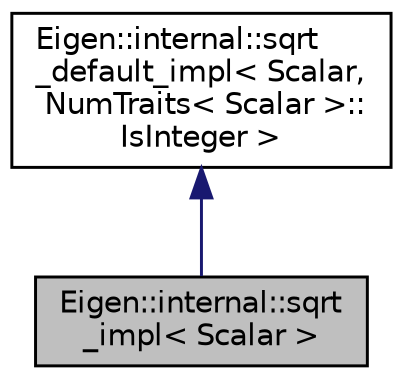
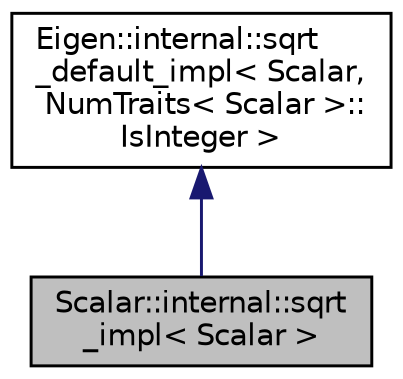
  digraph {
    node [color=black fontname=Helvetica fontsize=10 shape=record style=filled]
-   n1 [fillcolor=grey75 fontcolor=black height=0.2 label="Eigen::internal::sqrt\l_impl\< Scalar \>" width=0.4]
+   n1 [fillcolor=grey75 fontcolor=black height=0.2 label="Scalar::internal::sqrt\l_impl\< Scalar \>" width=0.4]
    n2 [fillcolor=white height=0.2 label="Eigen::internal::sqrt\l_default_impl\< Scalar,\l NumTraits\< Scalar \>::\lIsInteger \>" width=0.4]
    n2 -> n1 [color=midnightblue dir=back fontname=Helvetica fontsize=10 labelfontname=Helvetica labelfontsize=10 style=solid]
  }
